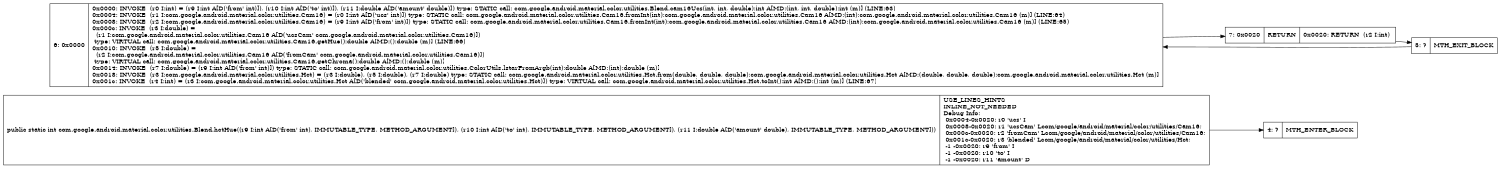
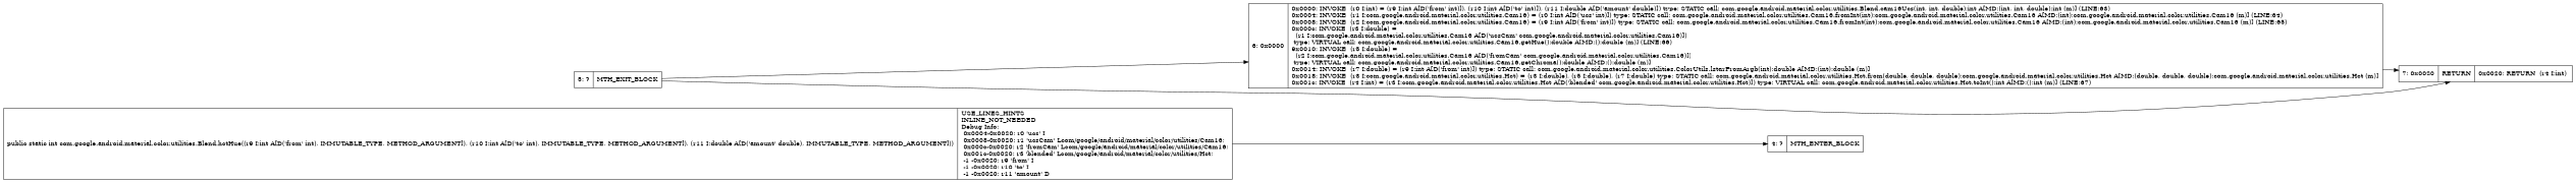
  digraph {
    rankdir=LR
    node [shape=record]
    n1 [label="{4\:\ ?|MTH_ENTER_BLOCK\l}"]
-   n2 [label="{6\:\ 0x0000|0x0000: INVOKE  (r0 I:int) = (r9 I:int A[D('from' int)]), (r10 I:int A[D('to' int)]), (r11 I:double A[D('amount' double)]) type: STATIC call: com.google.android.material.color.utilities.Blend.cam16Ucs(int, int, double):int A[MD:(int, int, double):int (m)] (LINE:63)\l0x0004: INVOKE  (r1 I:com.google.android.material.color.utilities.Cam16) = (r0 I:int A[D('ucs' int)]) type: STATIC call: com.google.android.material.color.utilities.Cam16.fromInt(int):com.google.android.material.color.utilities.Cam16 A[MD:(int):com.google.android.material.color.utilities.Cam16 (m)] (LINE:64)\l0x0008: INVOKE  (r2 I:com.google.android.material.color.utilities.Cam16) = (r9 I:int A[D('from' int)]) type: STATIC call: com.google.android.material.color.utilities.Cam16.fromInt(int):com.google.android.material.color.utilities.Cam16 A[MD:(int):com.google.android.material.color.utilities.Cam16 (m)] (LINE:65)\l0x000c: INVOKE  (r3 I:double) = \l  (r1 I:com.google.android.material.color.utilities.Cam16 A[D('ucsCam' com.google.android.material.color.utilities.Cam16)])\l type: VIRTUAL call: com.google.android.material.color.utilities.Cam16.getHue():double A[MD:():double (m)] (LINE:66)\l0x0010: INVOKE  (r5 I:double) = \l  (r2 I:com.google.android.material.color.utilities.Cam16 A[D('fromCam' com.google.android.material.color.utilities.Cam16)])\l type: VIRTUAL call: com.google.android.material.color.utilities.Cam16.getChroma():double A[MD:():double (m)]\l0x0014: INVOKE  (r7 I:double) = (r9 I:int A[D('from' int)]) type: STATIC call: com.google.android.material.color.utilities.ColorUtils.lstarFromArgb(int):double A[MD:(int):double (m)]\l0x0018: INVOKE  (r3 I:com.google.android.material.color.utilities.Hct) = (r3 I:double), (r5 I:double), (r7 I:double) type: STATIC call: com.google.android.material.color.utilities.Hct.from(double, double, double):com.google.android.material.color.utilities.Hct A[MD:(double, double, double):com.google.android.material.color.utilities.Hct (m)]\l0x001c: INVOKE  (r4 I:int) = (r3 I:com.google.android.material.color.utilities.Hct A[D('blended' com.google.android.material.color.utilities.Hct)]) type: VIRTUAL call: com.google.android.material.color.utilities.Hct.toInt():int A[MD:():int (m)] (LINE:67)\l}"]
-   n3 [label="{7\:\ 0x0020|RETURN\l|0x0020: RETURN  (r2 I:int) \l}"]
+   n2 [label="{6\:\ 0x0000|0x0000: INVOKE  (r0 I:int) = (r9 I:int A[D('from' int)]), (r10 I:int A[D('to' int)]), (r11 I:double A[D('amount' double)]) type: STATIC call: com.google.android.material.color.utilities.Blend.cam16Ucs(int, int, double):int A[MD:(int, int, double):int (m)] (LINE:63)\l0x0004: INVOKE  (r1 I:com.google.android.material.color.utilities.Cam16) = (r0 I:int A[D('ucs' int)]) type: STATIC call: com.google.android.material.color.utilities.Cam16.fromInt(int):com.google.android.material.color.utilities.Cam16 A[MD:(int):com.google.android.material.color.utilities.Cam16 (m)] (LINE:64)\l0x0008: INVOKE  (r2 I:com.google.android.material.color.utilities.Cam16) = (r9 I:int A[D('from' int)]) type: STATIC call: com.google.android.material.color.utilities.Cam16.fromInt(int):com.google.android.material.color.utilities.Cam16 A[MD:(int):com.google.android.material.color.utilities.Cam16 (m)] (LINE:65)\l0x000c: INVOKE  (r3 I:double) = \l  (r1 I:com.google.android.material.color.utilities.Cam16 A[D('ucsCam' com.google.android.material.color.utilities.Cam16)])\l type: VIRTUAL call: com.google.android.material.color.utilities.Cam16.getHue():double A[MD:():double (m)] (LINE:66)\l9x0010: INVOKE  (r5 I:double) = \l  (r2 I:com.google.android.material.color.utilities.Cam16 A[D('fromCam' com.google.android.material.color.utilities.Cam16)])\l type: VIRTUAL call: com.google.android.material.color.utilities.Cam16.getChroma():double A[MD:():double (m)]\l0x0014: INVOKE  (r7 I:double) = (r9 I:int A[D('from' int)]) type: STATIC call: com.google.android.material.color.utilities.ColorUtils.lstarFromArgb(int):double A[MD:(int):double (m)]\l0x0018: INVOKE  (r3 I:com.google.android.material.color.utilities.Hct) = (r3 I:double), (r5 I:double), (r7 I:double) type: STATIC call: com.google.android.material.color.utilities.Hct.from(double, double, double):com.google.android.material.color.utilities.Hct A[MD:(double, double, double):com.google.android.material.color.utilities.Hct (m)]\l0x001c: INVOKE  (r4 I:int) = (r3 I:com.google.android.material.color.utilities.Hct A[D('blended' com.google.android.material.color.utilities.Hct)]) type: VIRTUAL call: com.google.android.material.color.utilities.Hct.toInt():int A[MD:():int (m)] (LINE:67)\l}"]
+   n3 [label="{7\:\ 0x0020|RETURN\l|0x0020: RETURN  (r4 I:int) \l}"]
    n4 [label="{5\:\ ?|MTH_EXIT_BLOCK\l}"]
    n5 [label="{public static int com.google.android.material.color.utilities.Blend.hctHue((r9 I:int A[D('from' int), IMMUTABLE_TYPE, METHOD_ARGUMENT]), (r10 I:int A[D('to' int), IMMUTABLE_TYPE, METHOD_ARGUMENT]), (r11 I:double A[D('amount' double), IMMUTABLE_TYPE, METHOD_ARGUMENT]))  | USE_LINES_HINTS\lINLINE_NOT_NEEDED\lDebug Info:\l  0x0004\-0x0020: r0 'ucs' I\l  0x0008\-0x0020: r1 'ucsCam' Lcom\/google\/android\/material\/color\/utilities\/Cam16;\l  0x000c\-0x0020: r2 'fromCam' Lcom\/google\/android\/material\/color\/utilities\/Cam16;\l  0x001c\-0x0020: r3 'blended' Lcom\/google\/android\/material\/color\/utilities\/Hct;\l  \-1 \-0x0020: r9 'from' I\l  \-1 \-0x0020: r10 'to' I\l  \-1 \-0x0020: r11 'amount' D\l}"]
    n2 -> n3
-   n3 -> n4
+   n4 -> n3
    n4 -> n2
    n5 -> n1
  }
